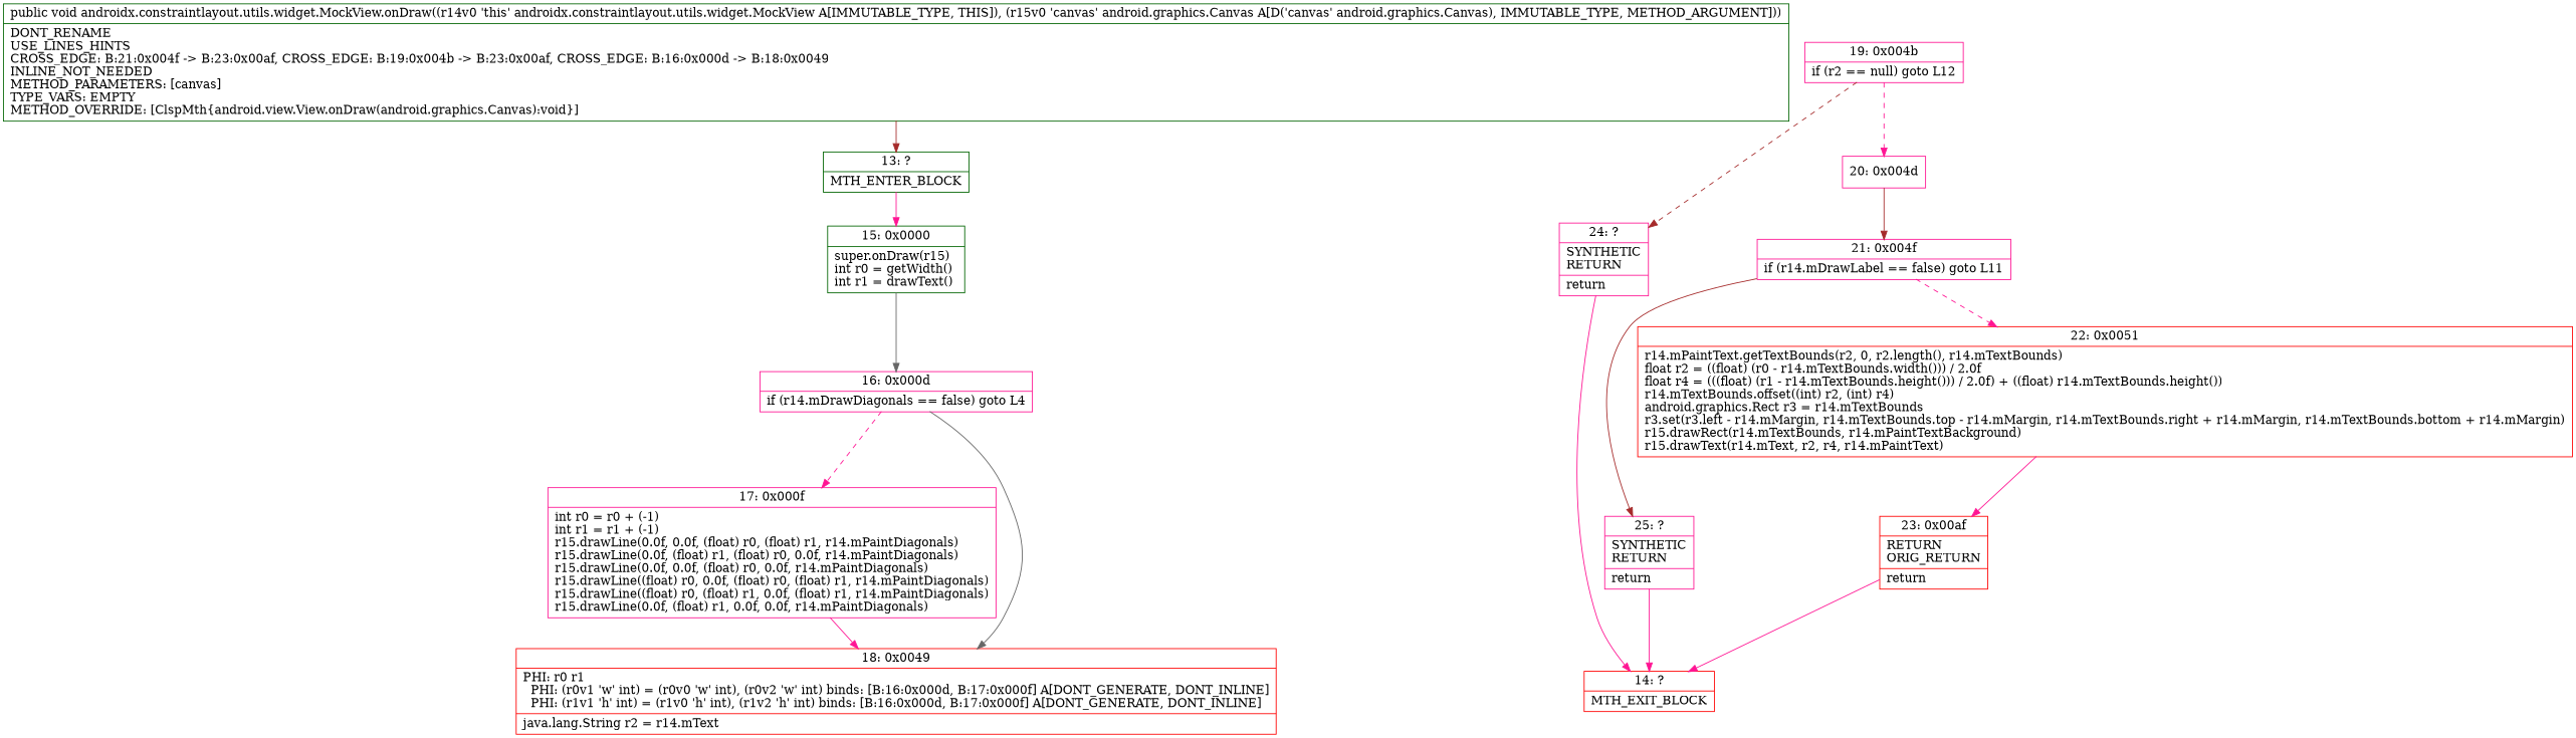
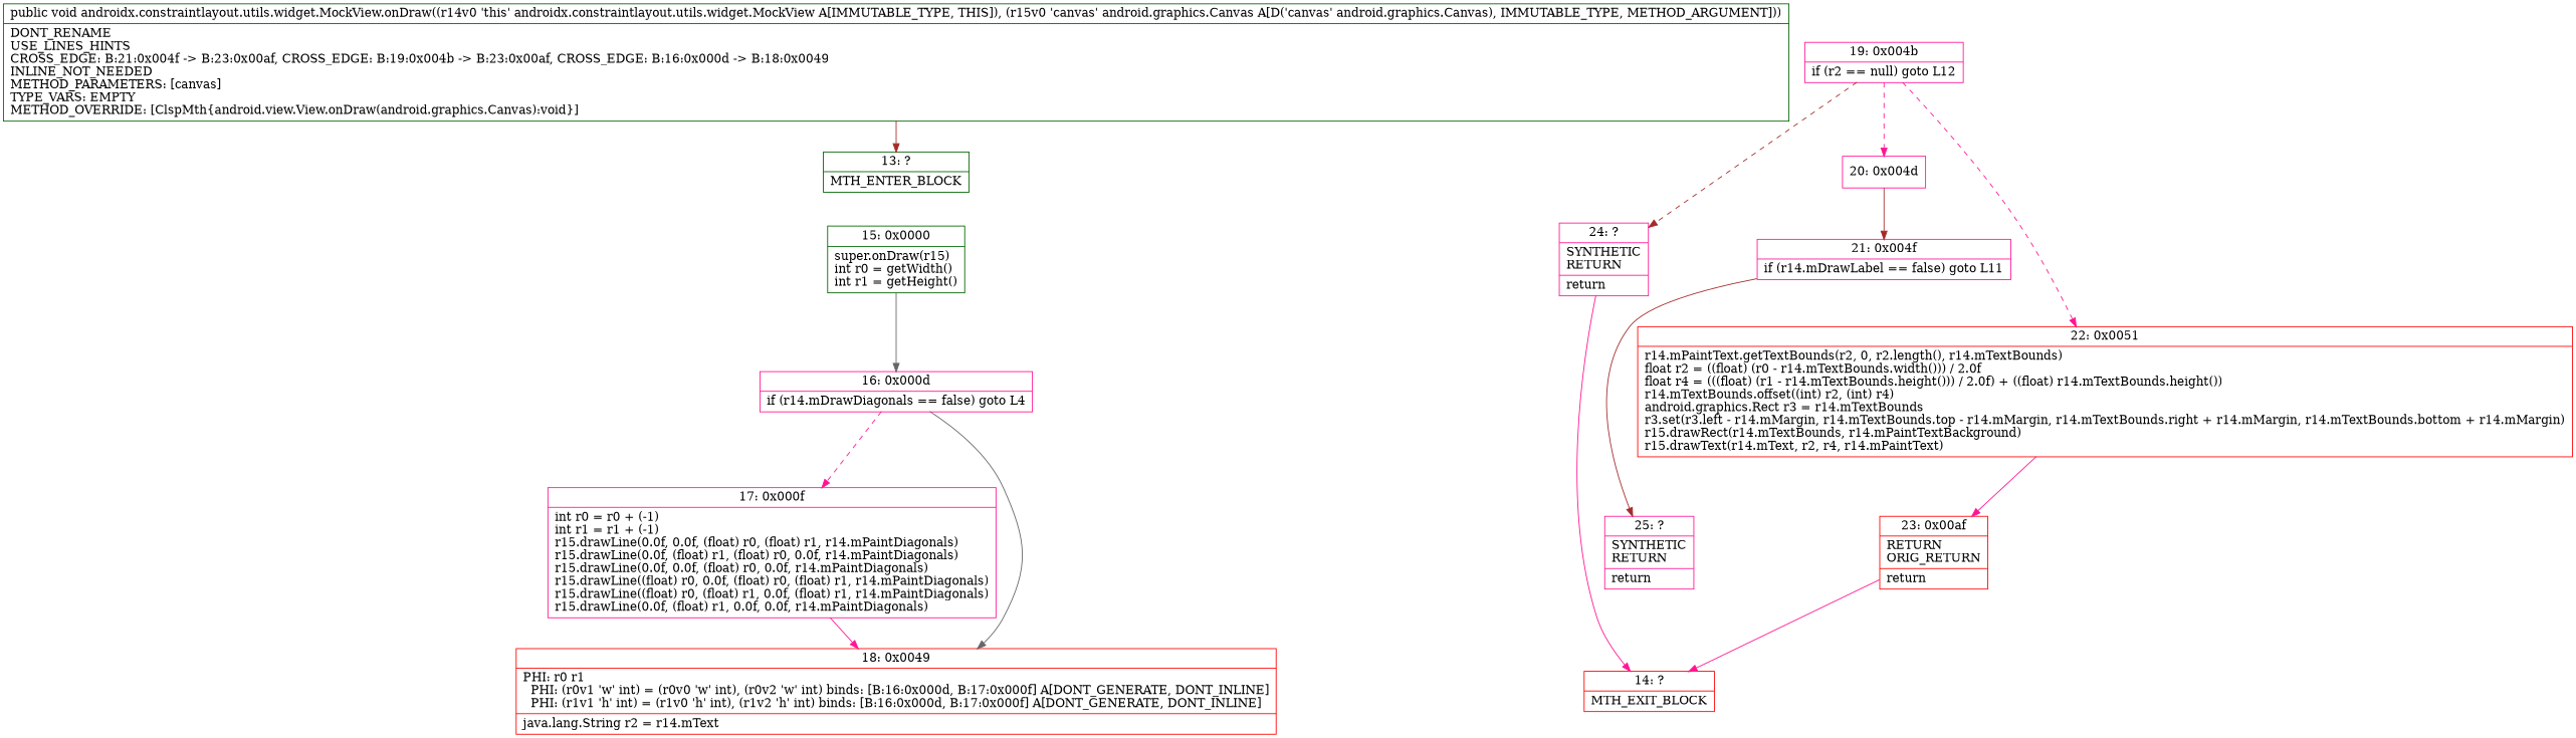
  digraph {
    node [color=deeppink shape=record]
    edge [color=deeppink]
    n1 [color=darkgreen label="{13\:\ ?|MTH_ENTER_BLOCK\l}"]
-   n2 [color=darkgreen label="{15\:\ 0x0000|super.onDraw(r15)\lint r0 = getWidth()\lint r1 = drawText()\l}"]
+   n2 [color=darkgreen label="{15\:\ 0x0000|super.onDraw(r15)\lint r0 = getWidth()\lint r1 = getHeight()\l}"]
    n3 [label="{16\:\ 0x000d|if (r14.mDrawDiagonals == false) goto L4\l}"]
    n4 [label="{17\:\ 0x000f|int r0 = r0 + (\-1)\lint r1 = r1 + (\-1)\lr15.drawLine(0.0f, 0.0f, (float) r0, (float) r1, r14.mPaintDiagonals)\lr15.drawLine(0.0f, (float) r1, (float) r0, 0.0f, r14.mPaintDiagonals)\lr15.drawLine(0.0f, 0.0f, (float) r0, 0.0f, r14.mPaintDiagonals)\lr15.drawLine((float) r0, 0.0f, (float) r0, (float) r1, r14.mPaintDiagonals)\lr15.drawLine((float) r0, (float) r1, 0.0f, (float) r1, r14.mPaintDiagonals)\lr15.drawLine(0.0f, (float) r1, 0.0f, 0.0f, r14.mPaintDiagonals)\l}"]
    n5 [color=red label="{18\:\ 0x0049|PHI: r0 r1 \l  PHI: (r0v1 'w' int) = (r0v0 'w' int), (r0v2 'w' int) binds: [B:16:0x000d, B:17:0x000f] A[DONT_GENERATE, DONT_INLINE]\l  PHI: (r1v1 'h' int) = (r1v0 'h' int), (r1v2 'h' int) binds: [B:16:0x000d, B:17:0x000f] A[DONT_GENERATE, DONT_INLINE]\l|java.lang.String r2 = r14.mText\l}"]
    n6 [label="{19\:\ 0x004b|if (r2 == null) goto L12\l}"]
    n7 [label="{20\:\ 0x004d}"]
    n8 [label="{24\:\ ?|SYNTHETIC\lRETURN\l|return\l}"]
    n9 [label="{21\:\ 0x004f|if (r14.mDrawLabel == false) goto L11\l}"]
    n10 [color=red label="{14\:\ ?|MTH_EXIT_BLOCK\l}"]
    n11 [color=red label="{22\:\ 0x0051|r14.mPaintText.getTextBounds(r2, 0, r2.length(), r14.mTextBounds)\lfloat r2 = ((float) (r0 \- r14.mTextBounds.width())) \/ 2.0f\lfloat r4 = (((float) (r1 \- r14.mTextBounds.height())) \/ 2.0f) + ((float) r14.mTextBounds.height())\lr14.mTextBounds.offset((int) r2, (int) r4)\landroid.graphics.Rect r3 = r14.mTextBounds\lr3.set(r3.left \- r14.mMargin, r14.mTextBounds.top \- r14.mMargin, r14.mTextBounds.right + r14.mMargin, r14.mTextBounds.bottom + r14.mMargin)\lr15.drawRect(r14.mTextBounds, r14.mPaintTextBackground)\lr15.drawText(r14.mText, r2, r4, r14.mPaintText)\l}"]
    n12 [label="{25\:\ ?|SYNTHETIC\lRETURN\l|return\l}"]
    n13 [color=red label="{23\:\ 0x00af|RETURN\lORIG_RETURN\l|return\l}"]
    n14 [color=darkgreen label="{public void androidx.constraintlayout.utils.widget.MockView.onDraw((r14v0 'this' androidx.constraintlayout.utils.widget.MockView A[IMMUTABLE_TYPE, THIS]), (r15v0 'canvas' android.graphics.Canvas A[D('canvas' android.graphics.Canvas), IMMUTABLE_TYPE, METHOD_ARGUMENT]))  | DONT_RENAME\lUSE_LINES_HINTS\lCROSS_EDGE: B:21:0x004f \-\> B:23:0x00af, CROSS_EDGE: B:19:0x004b \-\> B:23:0x00af, CROSS_EDGE: B:16:0x000d \-\> B:18:0x0049\lINLINE_NOT_NEEDED\lMETHOD_PARAMETERS: [canvas]\lTYPE_VARS: EMPTY\lMETHOD_OVERRIDE: [ClspMth\{android.view.View.onDraw(android.graphics.Canvas):void\}]\l}"]
-   n1 -> n2
    n2 -> n3 [color=gray40]
    n3 -> n4 [style=dashed]
    n3 -> n5 [color=gray40]
    n4 -> n5
    n6 -> n7 [style=dashed]
    n6 -> n8 [color=brown style=dashed]
    n7 -> n9 [color=brown]
    n8 -> n10
-   n9 -> n11 [style=dashed]
+   n6 -> n11 [style=dashed]
    n9 -> n12 [color=brown]
    n11 -> n13
-   n12 -> n10
    n13 -> n10
    n14 -> n1 [color=brown]
  }
